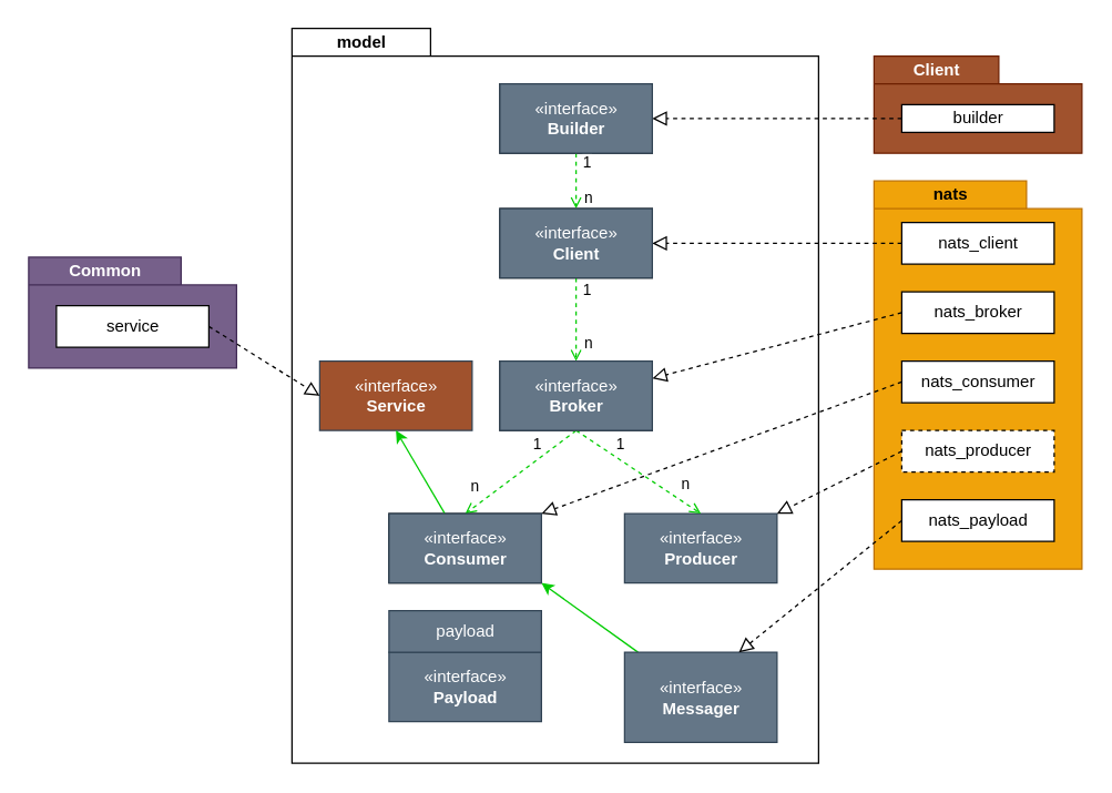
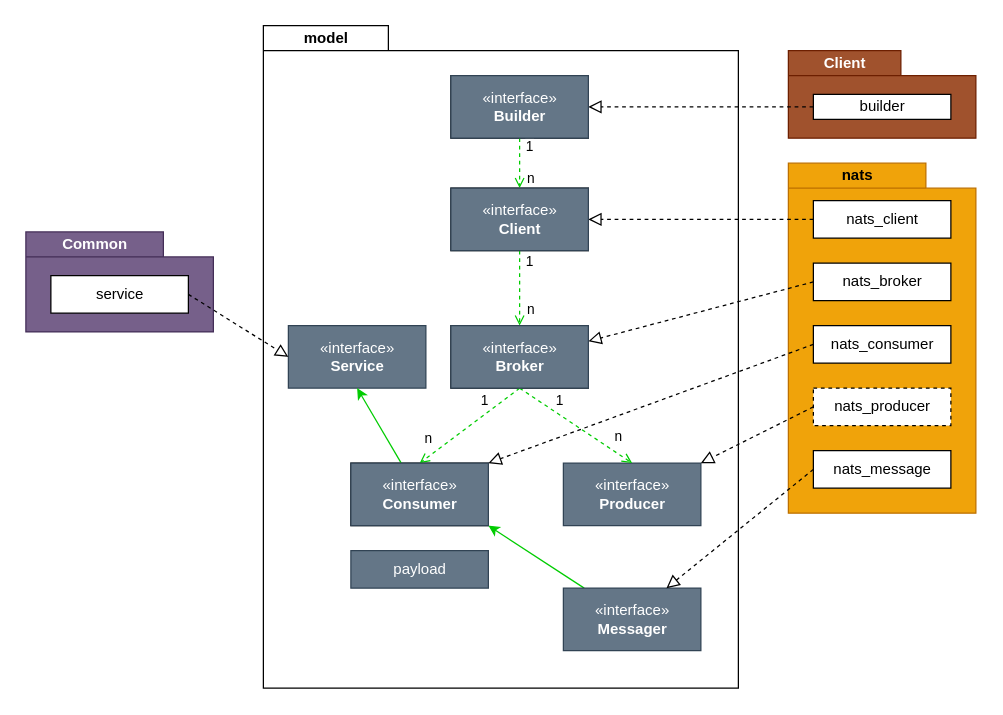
  <mxCell id="0" />
  <mxCell id="1" parent="0" />
  <mxCell id="2" value="model" style="shape=folder;fontStyle=1;tabWidth=100;tabHeight=20;tabPosition=left;html=1;boundedLbl=1;labelInHeader=1;container=1;collapsible=0;recursiveResize=0;" parent="1" vertex="1"><mxGeometry x="210" y="20" width="380" height="530" as="geometry" /></mxCell>
- <mxCell id="3" value="«interface»&lt;br&gt;&lt;b&gt;Payload&lt;/b&gt;" style="html=1;fillColor=#647687;strokeColor=#314354;fontColor=#ffffff;" parent="2" vertex="1"><mxGeometry x="70" y="450" width="110" height="50" as="geometry" /></mxCell>
  <mxCell id="4" value="payload" style="html=1;fillColor=#647687;strokeColor=#314354;fontColor=#ffffff;" parent="2" vertex="1"><mxGeometry x="70" y="420" width="110" height="30" as="geometry" /></mxCell>
- <mxCell id="5" value="«interface»&lt;br&gt;&lt;b&gt;Service&lt;/b&gt;" style="html=1;fillColor=#a0522d;fontColor=#ffffff;strokeColor=#314354;" parent="2" vertex="1"><mxGeometry x="20" y="240" width="110" height="50" as="geometry" /></mxCell>
+ <mxCell id="5" value="«interface»&lt;br&gt;&lt;b&gt;Service&lt;/b&gt;" style="html=1;fillColor=#647687;fontColor=#ffffff;strokeColor=#314354;" parent="2" vertex="1"><mxGeometry x="20" y="240" width="110" height="50" as="geometry" /></mxCell>
  <mxCell id="6" value="«interface»&lt;br&gt;&lt;b&gt;Client&lt;/b&gt;" style="html=1;" parent="1" vertex="1"><mxGeometry x="360" y="150" width="110" height="50" as="geometry" /></mxCell>
  <mxCell id="7" value="«interface»&lt;br&gt;&lt;b&gt;Broker&lt;/b&gt;" style="html=1;" parent="1" vertex="1"><mxGeometry x="360" y="260" width="110" height="50" as="geometry" /></mxCell>
  <mxCell id="8" value="" style="html=1;verticalAlign=bottom;labelBackgroundColor=none;endArrow=open;endFill=0;dashed=1;entryX=0.5;entryY=0;entryDx=0;entryDy=0;strokeColor=#00CC00;" parent="1" source="6" target="7" edge="1"><mxGeometry width="160" relative="1" as="geometry"><mxPoint x="415" y="220" as="sourcePoint" /><mxPoint x="820" y="450" as="targetPoint" /></mxGeometry></mxCell>
  <mxCell id="9" value="1" style="edgeLabel;html=1;align=center;verticalAlign=middle;resizable=0;points=[];" parent="8" vertex="1" connectable="0"><mxGeometry x="-0.591" relative="1" as="geometry"><mxPoint x="7" y="-4" as="offset" /></mxGeometry></mxCell>
  <mxCell id="10" value="n" style="edgeLabel;html=1;align=center;verticalAlign=middle;resizable=0;points=[];" parent="8" vertex="1" connectable="0"><mxGeometry x="0.529" relative="1" as="geometry"><mxPoint x="8" as="offset" /></mxGeometry></mxCell>
  <mxCell id="11" value="«interface»&lt;br&gt;&lt;b&gt;Consumer&lt;/b&gt;" style="html=1;" parent="1" vertex="1"><mxGeometry x="280" y="370" width="110" height="50" as="geometry" /></mxCell>
  <mxCell id="12" value="" style="html=1;verticalAlign=bottom;labelBackgroundColor=none;endArrow=open;endFill=0;dashed=1;exitX=0.5;exitY=1;exitDx=0;exitDy=0;entryX=0.5;entryY=0;entryDx=0;entryDy=0;strokeColor=#00CC00;" parent="1" source="7" target="11" edge="1"><mxGeometry width="160" relative="1" as="geometry"><mxPoint x="425" y="220" as="sourcePoint" /><mxPoint x="345" y="270" as="targetPoint" /></mxGeometry></mxCell>
  <mxCell id="13" value="1" style="edgeLabel;html=1;align=center;verticalAlign=middle;resizable=0;points=[];" parent="12" vertex="1" connectable="0"><mxGeometry x="-0.63" y="3" relative="1" as="geometry"><mxPoint x="-15" y="-4" as="offset" /></mxGeometry></mxCell>
  <mxCell id="14" value="n" style="edgeLabel;html=1;align=center;verticalAlign=middle;resizable=0;points=[];" parent="12" vertex="1" connectable="0"><mxGeometry x="0.386" y="-3" relative="1" as="geometry"><mxPoint x="-17" as="offset" /></mxGeometry></mxCell>
  <mxCell id="15" value="«interface»&lt;br&gt;&lt;b&gt;Producer&lt;/b&gt;" style="html=1;fillColor=#647687;fontColor=#ffffff;strokeColor=#314354;" parent="1" vertex="1"><mxGeometry x="450" y="370" width="110" height="50" as="geometry" /></mxCell>
  <mxCell id="16" value="" style="html=1;verticalAlign=bottom;labelBackgroundColor=none;endArrow=open;endFill=0;dashed=1;exitX=0.5;exitY=1;exitDx=0;exitDy=0;entryX=0.5;entryY=0;entryDx=0;entryDy=0;strokeColor=#00CC00;" parent="1" source="7" target="15" edge="1"><mxGeometry width="160" relative="1" as="geometry"><mxPoint x="345" y="320" as="sourcePoint" /><mxPoint x="265" y="350" as="targetPoint" /></mxGeometry></mxCell>
  <mxCell id="17" value="1" style="edgeLabel;html=1;align=center;verticalAlign=middle;resizable=0;points=[];" parent="16" vertex="1" connectable="0"><mxGeometry x="-0.421" y="-2" relative="1" as="geometry"><mxPoint x="7" y="-9" as="offset" /></mxGeometry></mxCell>
  <mxCell id="18" value="n" style="edgeLabel;html=1;align=center;verticalAlign=middle;resizable=0;points=[];" parent="16" vertex="1" connectable="0"><mxGeometry x="0.204" y="1" relative="1" as="geometry"><mxPoint x="24" y="3" as="offset" /></mxGeometry></mxCell>
  <mxCell id="19" style="edgeStyle=none;html=1;entryX=1;entryY=1;entryDx=0;entryDy=0;strokeColor=#00CC00;" parent="1" source="20" target="11" edge="1"><mxGeometry relative="1" as="geometry" /></mxCell>
- <mxCell id="20" value="«interface»&lt;br&gt;&lt;b&gt;Messager&lt;/b&gt;" style="html=1;fillColor=#647687;fontColor=#ffffff;strokeColor=#314354;" parent="1" vertex="1"><mxGeometry x="450" y="470" width="110" height="65" as="geometry" /></mxCell>
+ <mxCell id="20" value="«interface»&lt;br&gt;&lt;b&gt;Messager&lt;/b&gt;" style="html=1;fillColor=#647687;fontColor=#ffffff;strokeColor=#314354;" parent="1" vertex="1"><mxGeometry x="450" y="470" width="110" height="50" as="geometry" /></mxCell>
  <mxCell id="21" value="Common" style="shape=folder;fontStyle=1;tabWidth=110;tabHeight=20;tabPosition=left;html=1;boundedLbl=1;labelInHeader=1;container=1;collapsible=0;recursiveResize=0;fillColor=#76608a;fontColor=#ffffff;strokeColor=#432D57;" parent="1" vertex="1"><mxGeometry x="20" y="185" width="150" height="80" as="geometry" /></mxCell>
  <mxCell id="22" value="service" style="html=1;" parent="21" vertex="1"><mxGeometry width="110" height="30" relative="1" as="geometry"><mxPoint x="20" y="35" as="offset" /></mxGeometry></mxCell>
  <mxCell id="23" value="" style="endArrow=block;startArrow=none;endFill=0;startFill=0;endSize=8;html=1;verticalAlign=bottom;dashed=1;labelBackgroundColor=none;exitX=1;exitY=0.5;exitDx=0;exitDy=0;entryX=0;entryY=0.5;entryDx=0;entryDy=0;" parent="1" source="22" target="5" edge="1"><mxGeometry width="160" relative="1" as="geometry"><mxPoint x="20" y="410" as="sourcePoint" /><mxPoint x="170" y="175" as="targetPoint" /></mxGeometry></mxCell>
  <mxCell id="24" value="nats" style="shape=folder;fontStyle=1;tabWidth=110;tabHeight=20;tabPosition=left;html=1;boundedLbl=1;labelInHeader=1;container=1;collapsible=0;recursiveResize=0;fillColor=#f0a30a;fontColor=#000000;strokeColor=#BD7000;" parent="1" vertex="1"><mxGeometry x="630" y="130" width="150" height="280" as="geometry" /></mxCell>
  <mxCell id="25" value="nats_client" style="html=1;" parent="24" vertex="1"><mxGeometry width="110" height="30" relative="1" as="geometry"><mxPoint x="20" y="30" as="offset" /></mxGeometry></mxCell>
  <mxCell id="26" value="nats_consumer" style="html=1;" parent="24" vertex="1"><mxGeometry x="20" y="130" width="110" height="30" as="geometry" /></mxCell>
- <mxCell id="27" value="nats_payload" style="html=1;" parent="24" vertex="1"><mxGeometry x="20" y="230" width="110" height="30" as="geometry" /></mxCell>
+ <mxCell id="27" value="nats_message" style="html=1;" parent="24" vertex="1"><mxGeometry x="20" y="230" width="110" height="30" as="geometry" /></mxCell>
  <mxCell id="28" value="nats_producer" style="html=1;dashed=1;" parent="24" vertex="1"><mxGeometry x="20" y="180" width="110" height="30" as="geometry" /></mxCell>
  <mxCell id="29" value="nats_broker" style="html=1;" parent="24" vertex="1"><mxGeometry x="20" y="80" width="110" height="30" as="geometry" /></mxCell>
  <mxCell id="30" value="«interface»&lt;br&gt;&lt;b&gt;Builder&lt;/b&gt;" style="html=1;" parent="1" vertex="1"><mxGeometry x="360" y="60" width="110" height="50" as="geometry" /></mxCell>
  <mxCell id="31" value="" style="html=1;verticalAlign=bottom;labelBackgroundColor=none;endArrow=open;endFill=0;dashed=1;exitX=0.5;exitY=1;exitDx=0;exitDy=0;strokeColor=#00CC00;" parent="1" source="30" target="6" edge="1"><mxGeometry width="160" relative="1" as="geometry"><mxPoint x="425" y="210" as="sourcePoint" /><mxPoint x="425" y="270" as="targetPoint" /></mxGeometry></mxCell>
  <mxCell id="32" value="1" style="edgeLabel;html=1;align=center;verticalAlign=middle;resizable=0;points=[];" parent="31" vertex="1" connectable="0"><mxGeometry x="-0.591" relative="1" as="geometry"><mxPoint x="7" y="-2" as="offset" /></mxGeometry></mxCell>
  <mxCell id="33" value="n" style="edgeLabel;html=1;align=center;verticalAlign=middle;resizable=0;points=[];" parent="31" vertex="1" connectable="0"><mxGeometry x="0.529" relative="1" as="geometry"><mxPoint x="8" as="offset" /></mxGeometry></mxCell>
  <mxCell id="34" value="Client" style="shape=folder;fontStyle=1;tabWidth=90;tabHeight=20;tabPosition=left;html=1;boundedLbl=1;labelInHeader=1;container=1;collapsible=0;recursiveResize=0;fillColor=#a0522d;fontColor=#ffffff;strokeColor=#6D1F00;" parent="1" vertex="1"><mxGeometry x="630" y="40" width="150" height="70" as="geometry" /></mxCell>
  <mxCell id="35" value="builder" style="html=1;" parent="34" vertex="1"><mxGeometry width="110" height="20" relative="1" as="geometry"><mxPoint x="20" y="35" as="offset" /></mxGeometry></mxCell>
  <mxCell id="36" value="" style="endArrow=block;startArrow=none;endFill=0;startFill=0;endSize=8;html=1;verticalAlign=bottom;dashed=1;labelBackgroundColor=none;exitX=0;exitY=0.5;exitDx=0;exitDy=0;entryX=1;entryY=0.5;entryDx=0;entryDy=0;" parent="1" source="35" target="30" edge="1"><mxGeometry width="160" relative="1" as="geometry"><mxPoint x="110" y="285" as="sourcePoint" /><mxPoint x="170" y="295" as="targetPoint" /></mxGeometry></mxCell>
  <mxCell id="37" value="" style="endArrow=block;startArrow=none;endFill=0;startFill=0;endSize=8;html=1;verticalAlign=bottom;dashed=1;labelBackgroundColor=none;exitX=0;exitY=0.5;exitDx=0;exitDy=0;entryX=1;entryY=0.5;entryDx=0;entryDy=0;" parent="1" source="25" target="6" edge="1"><mxGeometry width="160" relative="1" as="geometry"><mxPoint x="660" y="95" as="sourcePoint" /><mxPoint x="480" y="95" as="targetPoint" /></mxGeometry></mxCell>
  <mxCell id="38" value="" style="endArrow=block;startArrow=none;endFill=0;startFill=0;endSize=8;html=1;verticalAlign=bottom;dashed=1;labelBackgroundColor=none;exitX=0;exitY=0.5;exitDx=0;exitDy=0;entryX=1;entryY=0.25;entryDx=0;entryDy=0;" parent="1" source="29" target="7" edge="1"><mxGeometry width="160" relative="1" as="geometry"><mxPoint x="660" y="185" as="sourcePoint" /><mxPoint x="480" y="185" as="targetPoint" /></mxGeometry></mxCell>
  <mxCell id="39" value="" style="endArrow=block;startArrow=none;endFill=0;startFill=0;endSize=8;html=1;verticalAlign=bottom;dashed=1;labelBackgroundColor=none;exitX=0;exitY=0.5;exitDx=0;exitDy=0;entryX=1;entryY=0;entryDx=0;entryDy=0;" parent="1" source="26" target="11" edge="1"><mxGeometry width="160" relative="1" as="geometry"><mxPoint x="660" y="185" as="sourcePoint" /><mxPoint x="480" y="185" as="targetPoint" /></mxGeometry></mxCell>
  <mxCell id="40" value="" style="endArrow=block;startArrow=none;endFill=0;startFill=0;endSize=8;html=1;verticalAlign=bottom;dashed=1;labelBackgroundColor=none;exitX=0;exitY=0.5;exitDx=0;exitDy=0;entryX=1;entryY=0;entryDx=0;entryDy=0;" parent="1" source="28" target="15" edge="1"><mxGeometry width="160" relative="1" as="geometry"><mxPoint x="660" y="285" as="sourcePoint" /><mxPoint x="400" y="380" as="targetPoint" /></mxGeometry></mxCell>
  <mxCell id="41" value="" style="endArrow=block;startArrow=none;endFill=0;startFill=0;endSize=8;html=1;verticalAlign=bottom;dashed=1;labelBackgroundColor=none;exitX=0;exitY=0.5;exitDx=0;exitDy=0;entryX=0.75;entryY=0;entryDx=0;entryDy=0;" parent="1" source="27" target="20" edge="1"><mxGeometry width="160" relative="1" as="geometry"><mxPoint x="670" y="295" as="sourcePoint" /><mxPoint x="410" y="390" as="targetPoint" /></mxGeometry></mxCell>
  <mxCell id="42" value="«interface»&lt;br&gt;&lt;b&gt;Broker&lt;/b&gt;" style="html=1;fillColor=#647687;fontColor=#ffffff;strokeColor=#314354;" parent="1" vertex="1"><mxGeometry x="360" y="260" width="110" height="50" as="geometry" /></mxCell>
  <mxCell id="43" value="«interface»&lt;br&gt;&lt;b&gt;Client&lt;/b&gt;" style="html=1;fillColor=#647687;fontColor=#ffffff;strokeColor=#314354;" parent="1" vertex="1"><mxGeometry x="360" y="150" width="110" height="50" as="geometry" /></mxCell>
  <mxCell id="44" value="«interface»&lt;br&gt;&lt;b&gt;Builder&lt;/b&gt;" style="html=1;fillColor=#647687;fontColor=#ffffff;strokeColor=#314354;" parent="1" vertex="1"><mxGeometry x="360" y="60" width="110" height="50" as="geometry" /></mxCell>
  <mxCell id="45" style="edgeStyle=none;html=1;entryX=0.5;entryY=1;entryDx=0;entryDy=0;strokeColor=#00CC00;" parent="1" source="46" target="5" edge="1"><mxGeometry relative="1" as="geometry" /></mxCell>
  <mxCell id="46" value="«interface»&lt;br&gt;&lt;b&gt;Consumer&lt;/b&gt;" style="html=1;fillColor=#647687;fontColor=#ffffff;strokeColor=#314354;" parent="1" vertex="1"><mxGeometry x="280" y="370" width="110" height="50" as="geometry" /></mxCell>
